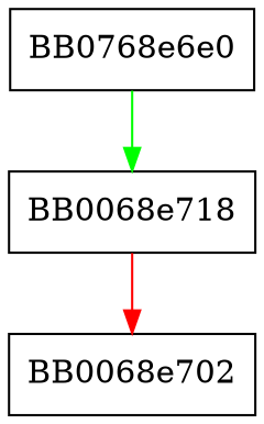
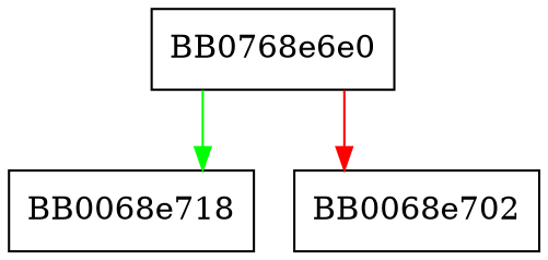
  digraph {
    splines=ortho
    node [shape=box]
    n1 [label=BB0768e6e0]
    BB0068e718
    BB0068e702
    n1 -> BB0068e718 [color=green]
-   BB0068e718 -> BB0068e702 [color=red]
+   n1 -> BB0068e702 [color=red]
  }
